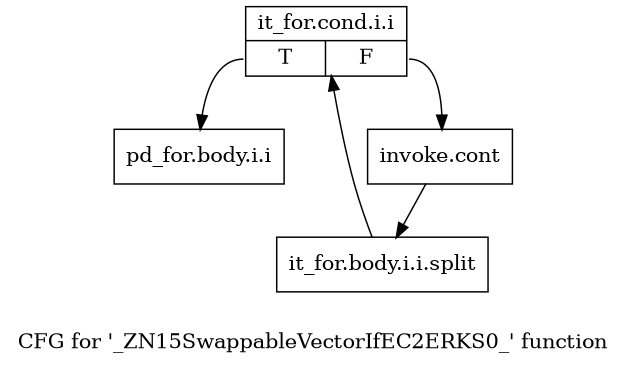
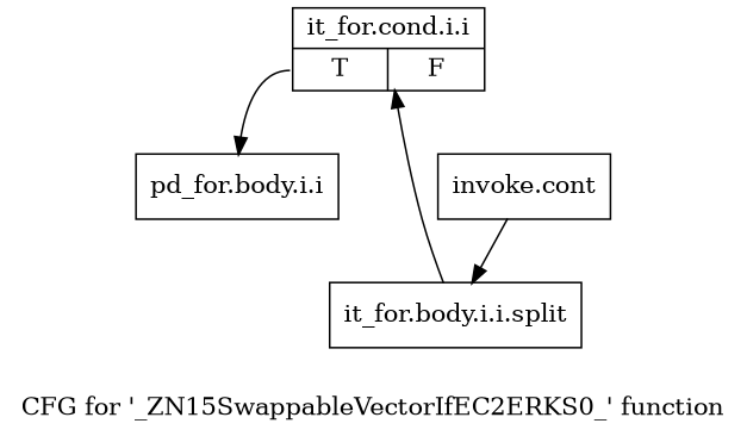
  digraph {
    label="CFG for '_ZN15SwappableVectorIfEC2ERKS0_' function"
    node [shape=record]
    n1 [label="{it_for.cond.i.i|{<s0>T|<s1>F}}"]
    n2 [label="{pd_for.body.i.i}"]
    n3 [label="{invoke.cont}"]
    n4 [label="{it_for.body.i.i.split}"]
    n1 -> n2 [tailport=s0]
-   n1 -> n3 [tailport=s1]
    n3 -> n4
    n4 -> n1
  }
